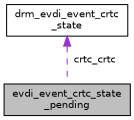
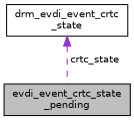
  digraph {
    node [color=black fontname=Helvetica fontsize=10 shape=record style=filled]
    n1 [fillcolor=grey75 fontcolor=black height=0.2 label="evdi_event_crtc_state\l_pending" width=0.4]
    n2 [fillcolor=white height=0.2 label="drm_evdi_event_crtc\l_state" width=0.4]
-   n2 -> n1 [color=darkorchid3 dir=back fontname=Helvetica fontsize=10 label=" crtc_crtc" labelfontname=Helvetica labelfontsize=10 style=dashed]
+   n2 -> n1 [color=darkorchid3 dir=back fontname=Helvetica fontsize=10 label=" crtc_state" labelfontname=Helvetica labelfontsize=10 style=dashed]
  }
